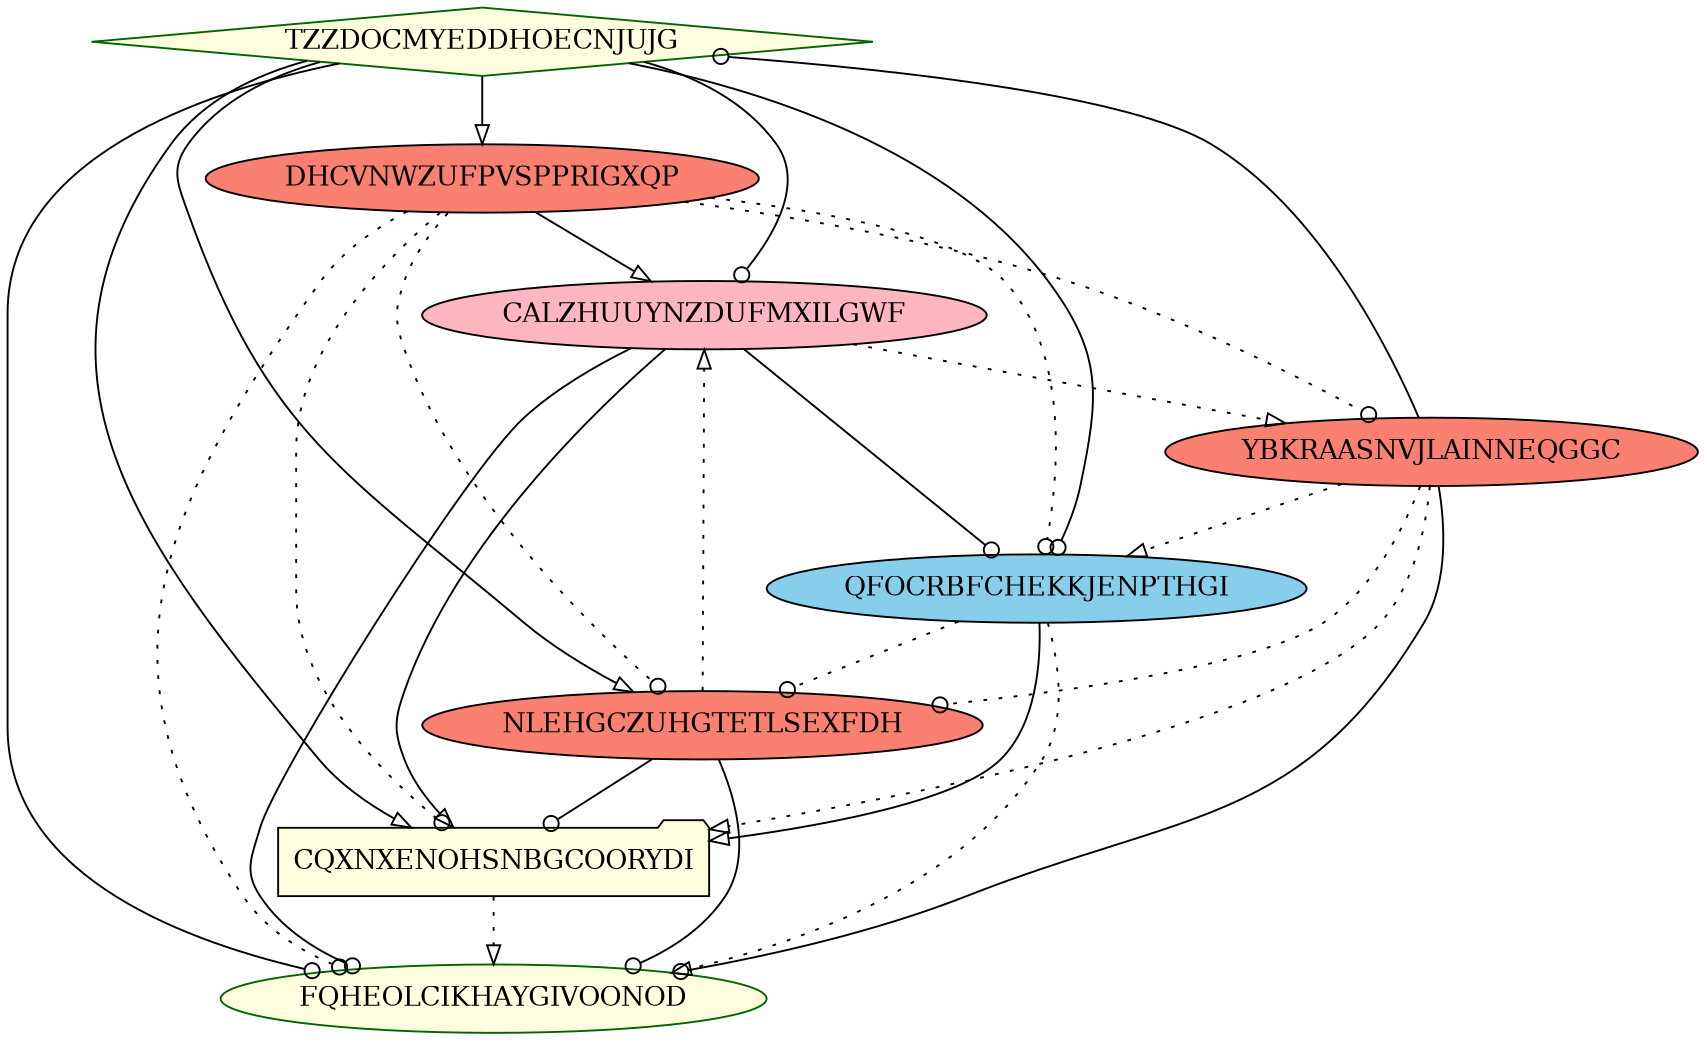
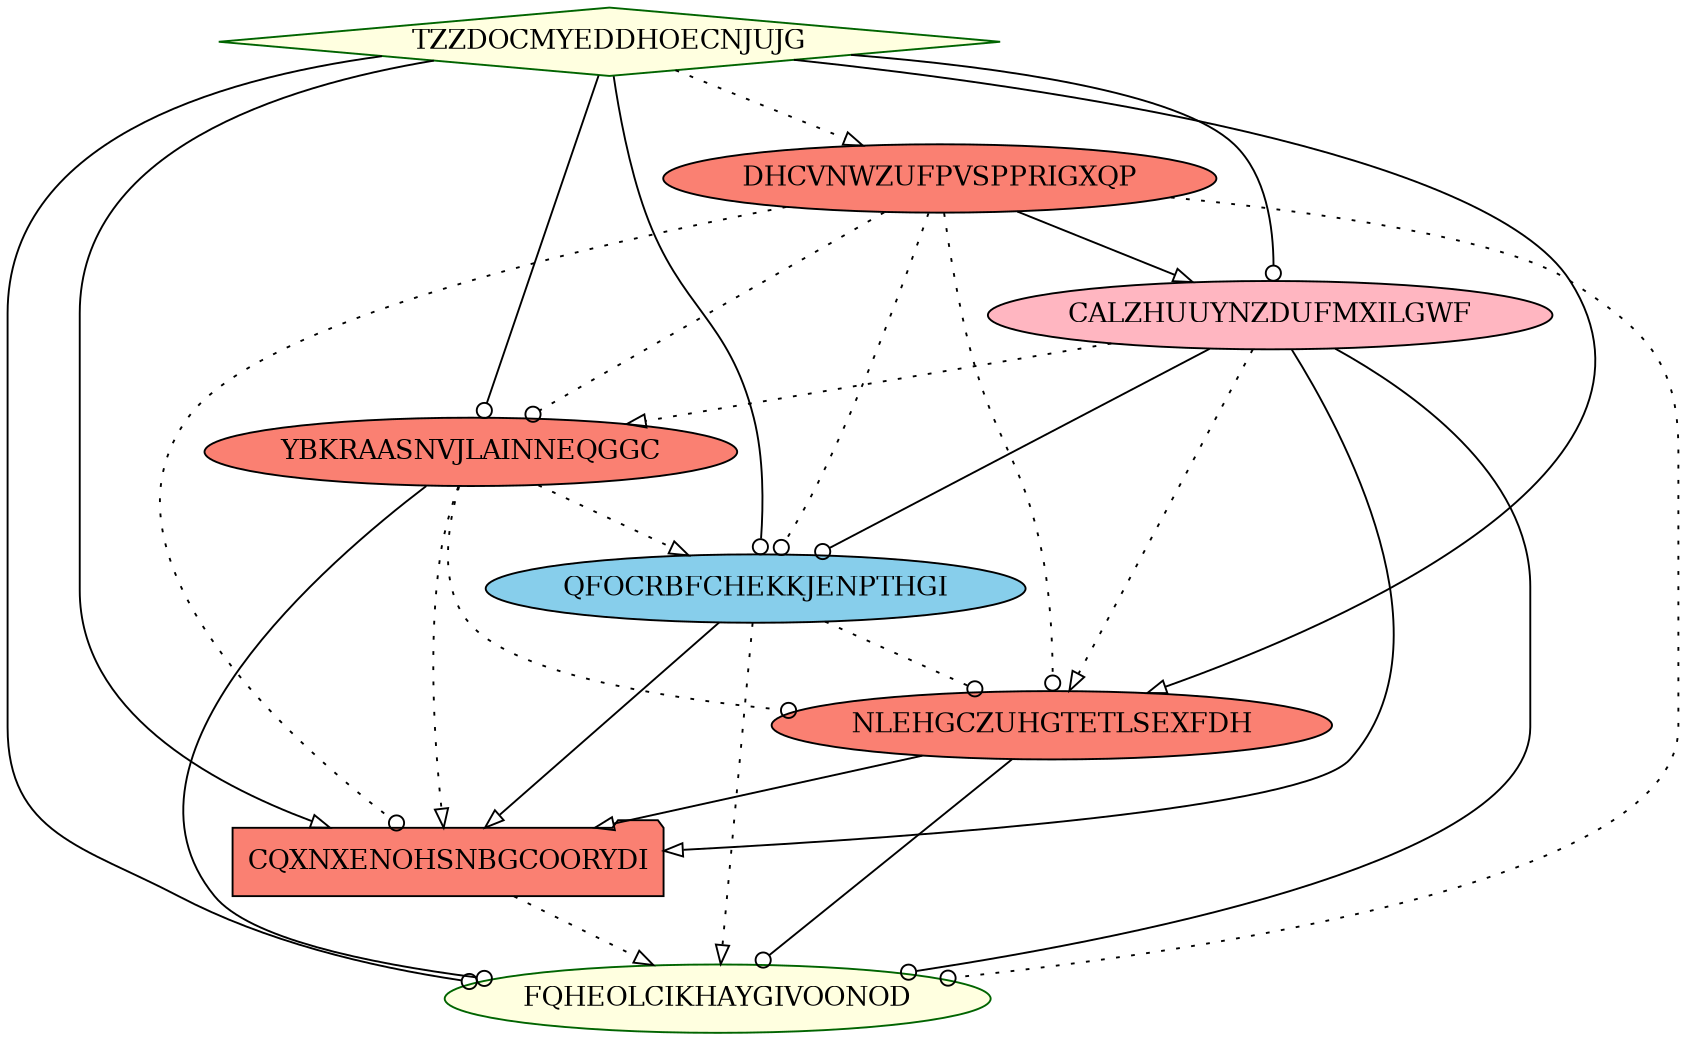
  digraph {
    node [Weight=14 color=black fillcolor=salmon shape=ellipse style=filled]
    edge [Weight=19 arrowhead=odot style=solid]
    TZZDOCMYEDDHOECNJUJG [color=darkgreen fillcolor=lightyellow shape=diamond]
    DHCVNWZUFPVSPPRIGXQP [Weight=15]
    CALZHUUYNZDUFMXILGWF [fillcolor=lightpink]
    YBKRAASNVJLAINNEQGGC [Weight=20]
    QFOCRBFCHEKKJENPTHGI [Weight=20 fillcolor=skyblue]
    NLEHGCZUHGTETLSEXFDH [Weight=16]
-   CQXNXENOHSNBGCOORYDI [Weight=13 fillcolor=lightyellow shape=folder]
+   CQXNXENOHSNBGCOORYDI [Weight=13 shape=folder]
    FQHEOLCIKHAYGIVOONOD [Weight=15 color=darkgreen fillcolor=lightyellow]
-   TZZDOCMYEDDHOECNJUJG -> DHCVNWZUFPVSPPRIGXQP [Weight=11 arrowhead=onormal]
+   TZZDOCMYEDDHOECNJUJG -> DHCVNWZUFPVSPPRIGXQP [Weight=11 arrowhead=onormal style=dotted]
    TZZDOCMYEDDHOECNJUJG -> CALZHUUYNZDUFMXILGWF [Weight=15]
-   YBKRAASNVJLAINNEQGGC -> TZZDOCMYEDDHOECNJUJG [Weight=15]
+   TZZDOCMYEDDHOECNJUJG -> YBKRAASNVJLAINNEQGGC [Weight=15]
    TZZDOCMYEDDHOECNJUJG -> QFOCRBFCHEKKJENPTHGI [Weight=20]
    TZZDOCMYEDDHOECNJUJG -> NLEHGCZUHGTETLSEXFDH [Weight=14 arrowhead=onormal]
    TZZDOCMYEDDHOECNJUJG -> CQXNXENOHSNBGCOORYDI [arrowhead=onormal]
    TZZDOCMYEDDHOECNJUJG -> FQHEOLCIKHAYGIVOONOD [Weight=18]
    DHCVNWZUFPVSPPRIGXQP -> CALZHUUYNZDUFMXILGWF [Weight=17 arrowhead=onormal]
    DHCVNWZUFPVSPPRIGXQP -> YBKRAASNVJLAINNEQGGC [Weight=18 style=dotted]
    DHCVNWZUFPVSPPRIGXQP -> QFOCRBFCHEKKJENPTHGI [style=dotted]
    DHCVNWZUFPVSPPRIGXQP -> NLEHGCZUHGTETLSEXFDH [Weight=20 style=dotted]
    DHCVNWZUFPVSPPRIGXQP -> CQXNXENOHSNBGCOORYDI [style=dotted]
    DHCVNWZUFPVSPPRIGXQP -> FQHEOLCIKHAYGIVOONOD [Weight=14 style=dotted]
    CALZHUUYNZDUFMXILGWF -> YBKRAASNVJLAINNEQGGC [Weight=18 arrowhead=onormal style=dotted]
    CALZHUUYNZDUFMXILGWF -> QFOCRBFCHEKKJENPTHGI [Weight=17]
-   NLEHGCZUHGTETLSEXFDH -> CALZHUUYNZDUFMXILGWF [Weight=17 arrowhead=onormal style=dotted]
+   CALZHUUYNZDUFMXILGWF -> NLEHGCZUHGTETLSEXFDH [Weight=17 arrowhead=onormal style=dotted]
    CALZHUUYNZDUFMXILGWF -> CQXNXENOHSNBGCOORYDI [Weight=12 arrowhead=onormal]
    CALZHUUYNZDUFMXILGWF -> FQHEOLCIKHAYGIVOONOD [Weight=11]
    YBKRAASNVJLAINNEQGGC -> QFOCRBFCHEKKJENPTHGI [arrowhead=onormal style=dotted]
    YBKRAASNVJLAINNEQGGC -> NLEHGCZUHGTETLSEXFDH [Weight=13 style=dotted]
    YBKRAASNVJLAINNEQGGC -> CQXNXENOHSNBGCOORYDI [Weight=13 arrowhead=onormal style=dotted]
    YBKRAASNVJLAINNEQGGC -> FQHEOLCIKHAYGIVOONOD [Weight=20]
    QFOCRBFCHEKKJENPTHGI -> NLEHGCZUHGTETLSEXFDH [Weight=18 style=dotted]
    QFOCRBFCHEKKJENPTHGI -> CQXNXENOHSNBGCOORYDI [Weight=10 arrowhead=onormal]
    QFOCRBFCHEKKJENPTHGI -> FQHEOLCIKHAYGIVOONOD [Weight=12 arrowhead=onormal style=dotted]
-   NLEHGCZUHGTETLSEXFDH -> CQXNXENOHSNBGCOORYDI [Weight=16]
+   NLEHGCZUHGTETLSEXFDH -> CQXNXENOHSNBGCOORYDI [Weight=16 arrowhead=onormal]
    NLEHGCZUHGTETLSEXFDH -> FQHEOLCIKHAYGIVOONOD [Weight=16]
    CQXNXENOHSNBGCOORYDI -> FQHEOLCIKHAYGIVOONOD [Weight=10 arrowhead=onormal style=dotted]
  }
